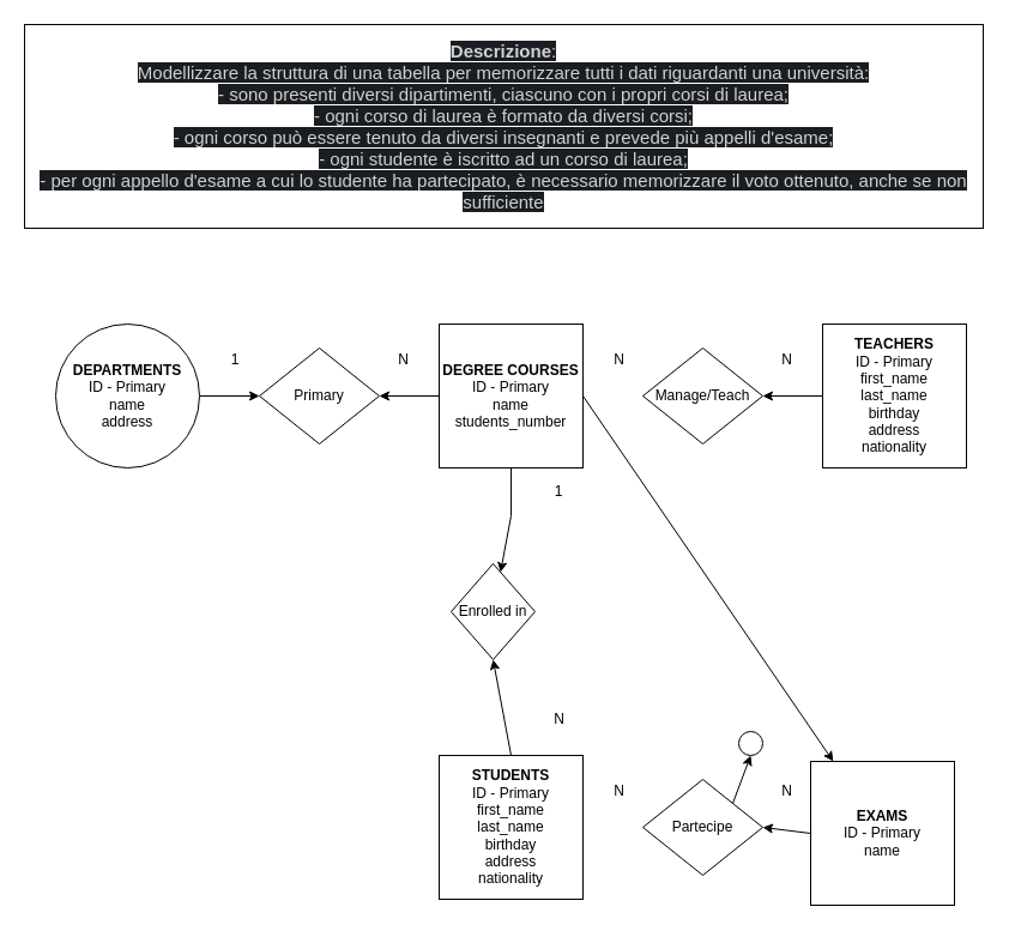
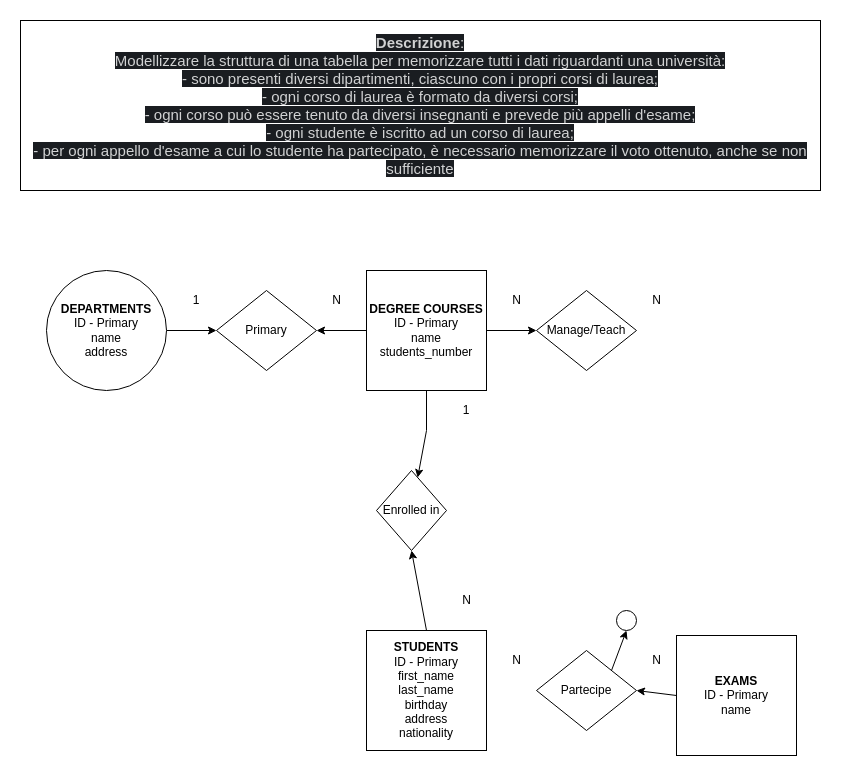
  <mxCell id="0" />
  <mxCell id="1" parent="0" />
  <mxCell id="2" value="&lt;b style=&quot;box-sizing: inherit ; color: rgb(209 , 210 , 211) ; font-size: 15px ; text-align: left ; background-color: rgb(26 , 29 , 33)&quot;&gt;Descrizione&lt;/b&gt;&lt;span style=&quot;color: rgb(209 , 210 , 211) ; font-size: 15px ; text-align: left ; background-color: rgb(26 , 29 , 33)&quot;&gt;:&lt;/span&gt;&lt;br style=&quot;box-sizing: inherit ; color: rgb(209 , 210 , 211) ; font-size: 15px ; text-align: left ; background-color: rgb(26 , 29 , 33)&quot;&gt;&lt;span style=&quot;color: rgb(209 , 210 , 211) ; font-size: 15px ; text-align: left ; background-color: rgb(26 , 29 , 33)&quot;&gt;Modellizzare la struttura di una tabella per memorizzare tutti i dati riguardanti una università:&lt;/span&gt;&lt;br style=&quot;box-sizing: inherit ; color: rgb(209 , 210 , 211) ; font-size: 15px ; text-align: left ; background-color: rgb(26 , 29 , 33)&quot;&gt;&lt;span style=&quot;color: rgb(209 , 210 , 211) ; font-size: 15px ; text-align: left ; background-color: rgb(26 , 29 , 33)&quot;&gt;- sono presenti diversi dipartimenti, ciascuno con i propri corsi di laurea;&lt;/span&gt;&lt;br style=&quot;box-sizing: inherit ; color: rgb(209 , 210 , 211) ; font-size: 15px ; text-align: left ; background-color: rgb(26 , 29 , 33)&quot;&gt;&lt;span style=&quot;color: rgb(209 , 210 , 211) ; font-size: 15px ; text-align: left ; background-color: rgb(26 , 29 , 33)&quot;&gt;- ogni corso di laurea è formato da diversi corsi;&lt;/span&gt;&lt;br style=&quot;box-sizing: inherit ; color: rgb(209 , 210 , 211) ; font-size: 15px ; text-align: left ; background-color: rgb(26 , 29 , 33)&quot;&gt;&lt;span style=&quot;color: rgb(209 , 210 , 211) ; font-size: 15px ; text-align: left ; background-color: rgb(26 , 29 , 33)&quot;&gt;- ogni corso può essere tenuto da diversi insegnanti e prevede più appelli d'esame;&lt;/span&gt;&lt;br style=&quot;box-sizing: inherit ; color: rgb(209 , 210 , 211) ; font-size: 15px ; text-align: left ; background-color: rgb(26 , 29 , 33)&quot;&gt;&lt;span style=&quot;color: rgb(209 , 210 , 211) ; font-size: 15px ; text-align: left ; background-color: rgb(26 , 29 , 33)&quot;&gt;- ogni studente è iscritto ad un corso di laurea;&lt;/span&gt;&lt;br style=&quot;box-sizing: inherit ; color: rgb(209 , 210 , 211) ; font-size: 15px ; text-align: left ; background-color: rgb(26 , 29 , 33)&quot;&gt;&lt;span style=&quot;color: rgb(209 , 210 , 211) ; font-size: 15px ; text-align: left ; background-color: rgb(26 , 29 , 33)&quot;&gt;- per ogni appello d'esame a cui lo studente ha partecipato, è necessario memorizzare il voto ottenuto, anche se non sufficiente&lt;/span&gt;" style="rounded=0;whiteSpace=wrap;html=1;" vertex="1" parent="1"><mxGeometry x="20" y="20" width="800" height="170" as="geometry" /></mxCell>
  <mxCell id="3" style="edgeStyle=none;rounded=0;orthogonalLoop=1;jettySize=auto;html=1;exitX=1;exitY=0.5;exitDx=0;exitDy=0;entryX=0;entryY=0.5;entryDx=0;entryDy=0;" edge="1" parent="1" source="4" target="10"><mxGeometry relative="1" as="geometry" /></mxCell>
  <mxCell id="4" value="&lt;b&gt;DEPARTMENTS&lt;/b&gt;&lt;br&gt;ID - Primary&lt;br&gt;name&lt;br&gt;address" style="ellipse;whiteSpace=wrap;html=1;aspect=fixed;" vertex="1" parent="1"><mxGeometry x="46" y="270" width="120" height="120" as="geometry" /></mxCell>
  <mxCell id="5" style="edgeStyle=none;rounded=0;orthogonalLoop=1;jettySize=auto;html=1;exitX=0;exitY=0.5;exitDx=0;exitDy=0;entryX=1;entryY=0.5;entryDx=0;entryDy=0;" edge="1" parent="1" source="6" target="10"><mxGeometry relative="1" as="geometry" /></mxCell>
  <mxCell id="6" value="&lt;b&gt;DEGREE COURSES&lt;br&gt;&lt;/b&gt;ID - Primary&lt;br&gt;name&lt;br&gt;students_number" style="whiteSpace=wrap;html=1;aspect=fixed;" vertex="1" parent="1"><mxGeometry x="366" y="270" width="120" height="120" as="geometry" /></mxCell>
  <mxCell id="7" style="edgeStyle=none;rounded=0;orthogonalLoop=1;jettySize=auto;html=1;exitX=0;exitY=0.5;exitDx=0;exitDy=0;entryX=1;entryY=0.5;entryDx=0;entryDy=0;" edge="1" parent="1" source="8" target="16"><mxGeometry relative="1" as="geometry" /></mxCell>
  <mxCell id="8" value="&lt;b&gt;EXAMS&lt;/b&gt;&lt;br&gt;ID - Primary&lt;br&gt;name" style="whiteSpace=wrap;html=1;aspect=fixed;" vertex="1" parent="1"><mxGeometry x="676" y="635" width="120" height="120" as="geometry" /></mxCell>
  <mxCell id="9" value="&lt;b&gt;STUDENTS&lt;br&gt;&lt;/b&gt;ID - Primary&lt;br&gt;first_name&lt;br&gt;last_name&lt;br&gt;birthday&lt;br&gt;address&lt;br&gt;nationality&lt;br&gt;" style="whiteSpace=wrap;html=1;aspect=fixed;" vertex="1" parent="1"><mxGeometry x="366" y="630" width="120" height="120" as="geometry" /></mxCell>
  <mxCell id="10" value="Primary" style="rhombus;whiteSpace=wrap;html=1;" vertex="1" parent="1"><mxGeometry x="216" y="290" width="100" height="80" as="geometry" /></mxCell>
- <mxCell id="11" style="edgeStyle=none;rounded=0;orthogonalLoop=1;jettySize=auto;html=1;exitX=1;exitY=0.5;exitDx=0;exitDy=0;" edge="1" parent="1" source="6" target="8"><mxGeometry relative="1" as="geometry"><mxPoint x="436" y="510" as="sourcePoint" /></mxGeometry></mxCell>
- <mxCell id="12" style="edgeStyle=none;rounded=0;orthogonalLoop=1;jettySize=auto;html=1;exitX=0;exitY=0.5;exitDx=0;exitDy=0;entryX=1;entryY=0.5;entryDx=0;entryDy=0;" edge="1" parent="1" source="13" target="14"><mxGeometry relative="1" as="geometry" /></mxCell>
- <mxCell id="13" value="&lt;b&gt;TEACHERS&lt;br&gt;&lt;/b&gt;ID - Primary&lt;br&gt;first_name&lt;br&gt;last_name&lt;br&gt;birthday&lt;br&gt;address&lt;br&gt;nationality&lt;b&gt;&lt;br&gt;&lt;/b&gt;" style="whiteSpace=wrap;html=1;aspect=fixed;" vertex="1" parent="1"><mxGeometry x="686" y="270" width="120" height="120" as="geometry" /></mxCell>
+ <mxCell id="11" style="edgeStyle=none;rounded=0;orthogonalLoop=1;jettySize=auto;html=1;exitX=1;exitY=0.5;exitDx=0;exitDy=0;entryX=0;entryY=0.5;entryDx=0;entryDy=0;" edge="1" parent="1" source="6" target="14"><mxGeometry relative="1" as="geometry"><mxPoint x="436" y="510" as="sourcePoint" /></mxGeometry></mxCell>
  <mxCell id="14" value="Manage/Teach" style="rhombus;whiteSpace=wrap;html=1;" vertex="1" parent="1"><mxGeometry x="536" y="290" width="100" height="80" as="geometry" /></mxCell>
  <mxCell id="15" style="edgeStyle=none;rounded=0;orthogonalLoop=1;jettySize=auto;html=1;exitX=1;exitY=0;exitDx=0;exitDy=0;" edge="1" parent="1" source="16"><mxGeometry relative="1" as="geometry"><mxPoint x="626" y="630" as="targetPoint" /></mxGeometry></mxCell>
  <mxCell id="16" value="Partecipe" style="rhombus;whiteSpace=wrap;html=1;" vertex="1" parent="1"><mxGeometry x="536" y="650" width="100" height="80" as="geometry" /></mxCell>
  <mxCell id="17" style="edgeStyle=none;rounded=0;orthogonalLoop=1;jettySize=auto;html=1;entryX=0.5;entryY=1;entryDx=0;entryDy=0;exitX=0.5;exitY=0;exitDx=0;exitDy=0;" edge="1" parent="1" target="19" source="9"><mxGeometry relative="1" as="geometry"><mxPoint x="486" y="610" as="sourcePoint" /></mxGeometry></mxCell>
  <mxCell id="18" value="" style="edgeStyle=none;rounded=0;orthogonalLoop=1;jettySize=auto;html=1;exitX=0.5;exitY=1;exitDx=0;exitDy=0;" edge="1" parent="1" source="6" target="19"><mxGeometry relative="1" as="geometry"><mxPoint x="456" y="430" as="targetPoint" /><Array as="points"><mxPoint x="426" y="430" /></Array></mxGeometry></mxCell>
  <mxCell id="19" value="Enrolled in" style="rhombus;whiteSpace=wrap;html=1;" vertex="1" parent="1"><mxGeometry x="376" y="470" width="70" height="80" as="geometry" /></mxCell>
  <mxCell id="20" value="" style="ellipse;whiteSpace=wrap;html=1;aspect=fixed;" vertex="1" parent="1"><mxGeometry x="616" y="610" width="20" height="20" as="geometry" /></mxCell>
  <mxCell id="21" value="1" style="text;html=1;strokeColor=none;fillColor=none;align=center;verticalAlign=middle;whiteSpace=wrap;rounded=0;" vertex="1" parent="1"><mxGeometry x="446" y="400" width="40" height="20" as="geometry" /></mxCell>
  <mxCell id="22" value="1" style="text;html=1;strokeColor=none;fillColor=none;align=center;verticalAlign=middle;whiteSpace=wrap;rounded=0;" vertex="1" parent="1"><mxGeometry x="176" y="290" width="40" height="20" as="geometry" /></mxCell>
  <mxCell id="23" value="N" style="text;html=1;align=center;verticalAlign=middle;resizable=0;points=[];autosize=1;strokeColor=none;" vertex="1" parent="1"><mxGeometry x="326" y="290" width="20" height="20" as="geometry" /></mxCell>
  <mxCell id="24" value="N" style="text;html=1;align=center;verticalAlign=middle;resizable=0;points=[];autosize=1;strokeColor=none;" vertex="1" parent="1"><mxGeometry x="506" y="290" width="20" height="20" as="geometry" /></mxCell>
  <mxCell id="25" value="N" style="text;html=1;align=center;verticalAlign=middle;resizable=0;points=[];autosize=1;strokeColor=none;" vertex="1" parent="1"><mxGeometry x="646" y="290" width="20" height="20" as="geometry" /></mxCell>
  <mxCell id="26" value="N" style="text;html=1;align=center;verticalAlign=middle;resizable=0;points=[];autosize=1;strokeColor=none;" vertex="1" parent="1"><mxGeometry x="456" y="590" width="20" height="20" as="geometry" /></mxCell>
  <mxCell id="27" value="N" style="text;html=1;align=center;verticalAlign=middle;resizable=0;points=[];autosize=1;strokeColor=none;" vertex="1" parent="1"><mxGeometry x="506" y="650" width="20" height="20" as="geometry" /></mxCell>
  <mxCell id="28" value="N" style="text;html=1;align=center;verticalAlign=middle;resizable=0;points=[];autosize=1;strokeColor=none;" vertex="1" parent="1"><mxGeometry x="646" y="650" width="20" height="20" as="geometry" /></mxCell>
